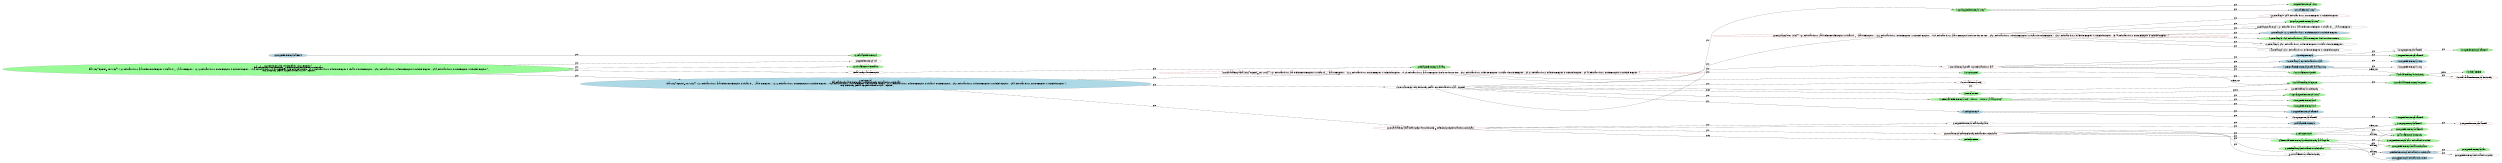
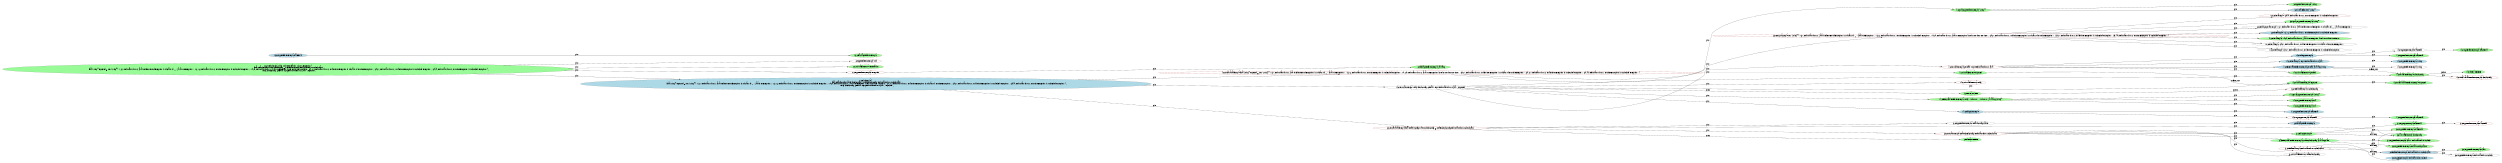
  digraph {
    rankdir=LR
    node [color=brown fillcolor=palegreen shape=ellipse style=filled]
    n1 [fillcolor=white label="2:CtTypeReferenceImpl@void"]
    n2 [label="2:CtVirtualElement@testDefaults"]
-   n3 [fillcolor=white label="2:DefaultConfiguration@Exception"]
+   n3 [fillcolor=white label="2:CtTypeReferenceImpl@Exception"]
    n4 [label="2:CtPackageReferenceImpl@java.lang"]
    n5 [color=gray40 fillcolor=white label="3:CtTypeReferenceImpl@DefaultConfiguration"]
    n6 [fillcolor=lightblue label="3:CtPackageReferenceImpl@"]
    n7 [color=gray40 label="3:CtExecutableReferenceImpl@createCheckConfig(java.lang.Class)"]
    n8 [label="3:CtTypeReferenceImpl@DefaultConfiguration"]
    n9 [label="3:CtTypeReferenceImpl@Class<RedundantThrowsCheck>"]
    n10 [color=gray40 fillcolor=white label="3:CtVirtualElement@createCheckConfig"]
    n11 [color=gray40 label="3:CtTypeAccessImpl@PlaceHold"]
    n12 [fillcolor=white label="3:CtTypeReferenceImpl@PlaceHold"]
    n13 [color=gray40 label="3:CtThisAccessImpl@"]
    n14 [label="3:CtTypeReferenceImpl@PlaceHold"]
    n15 [color=gray40 label="3:CtVirtualElement@checkConfig"]
    n16 [fillcolor=lightblue label="3:CtFieldReferenceImpl@RedundantThrowsCheck.class"]
    n17 [color=gray40 fillcolor=white label="3:CtTypeReferenceImpl@RedundantThrowsCheck"]
    n18 [label="3:CtTypeReferenceImpl@Class"]
-   n19 [label="3:CtFieldReadImpl@RedundantThrowsCheck.class"]
+   n19 [fillcolor=white label="3:CtFieldReadImpl@RedundantThrowsCheck.class"]
    n20 [color=gray40 fillcolor=lightblue label="3:CtTypeAccessImpl@RedundantThrowsCheck"]
    n21 [fillcolor=white label="3:CtInvocationImpl@createCheckConfig(RedundantThrowsCheck.class)"]
    n22 [label="14:CtVariableReadImpl@checkConfig"]
    n23 [fillcolor=white label="14:CtLocalVariableReferenceImpl@checkConfig"]
    n24 [color=gray40 label="14:Delete@DELETE"]
    n25 [fillcolor=white label="3:CtLocalVariableImpl@final DefaultConfiguration checkConfig = createCheckConfig(RedundantThrowsCheck.class)"]
    n26 [color=gray40 label="3:Delete@DELETE"]
    n27 [fillcolor=lightblue label="4:CtVirtualElement@String[]"]
    n28 [label="4:CtArrayTypeReferenceImpl@String[]"]
    n29 [label="4:CtTypeReferenceImpl@String"]
    n30 [fillcolor=white label="5:CtNewArrayImpl@new String[]\{ \"7:37: Redundant throws: 'java.io.FileNotFoundException' is subclass of\" + \" 'java.io.IOException'.\", \"13:16: Redundant throws: 'RuntimeException' is unchecked exception.\", \"19:29: Redundant throws: 'java.io.IOException' listed more then one time.\", \"39:27: Redundant throws: 'NullPointerException' is subclass of 'RuntimeException'.\", \"39:27: Redundant throws: 'NullPointerException' is unchecked exception.\", \"39:49: Redundant throws: 'RuntimeException' is unchecked exception.\" \}"]
    n31 [color=gray40 label="5:CtArrayTypeReferenceImpl@String[]"]
    n32 [color=gray40 fillcolor=white label="6:CtBinaryOperatorImpl@\"7:37: Redundant throws: 'java.io.FileNotFoundException' is subclass of\" + \" 'java.io.IOException'.\""]
    n33 [fillcolor=lightblue label="8:CtLiteralImpl@\"13:16: Redundant throws: 'RuntimeException' is unchecked exception.\""]
    n34 [label="9:CtLiteralImpl@\"19:29: Redundant throws: 'java.io.IOException' listed more then one time.\""]
    n35 [color=gray40 fillcolor=white label="10:CtLiteralImpl@\"39:27: Redundant throws: 'NullPointerException' is subclass of 'RuntimeException'.\""]
    n36 [color=gray40 fillcolor=white label="11:CtLiteralImpl@\"39:27: Redundant throws: 'NullPointerException' is unchecked exception.\""]
    n37 [fillcolor=white label="12:CtLiteralImpl@\"39:49: Redundant throws: 'RuntimeException' is unchecked exception.\""]
-   n38 [color=gray40 label="4:String@expected"]
+   n38 [color=gray40 label="4:CtVirtualElement@expected"]
    n39 [color=gray40 label="14:CtVariableReadImpl@expected"]
    n40 [color=gray40 label="14:CtLocalVariableReferenceImpl@expected"]
    n41 [fillcolor=white label="4:CtLocalVariableImpl@final String[] expected = new String[]\{ \"7:37: Redundant throws: 'java.io.FileNotFoundException' is subclass of\" + \" 'java.io.IOException'.\", \"13:16: Redundant throws: 'RuntimeException' is unchecked exception.\", \"19:29: Redundant throws: 'java.io.IOException' listed more then one time.\", \"39:27: Redundant throws: 'NullPointerException' is subclass of 'RuntimeException'.\", \"39:27: Redundant throws: 'NullPointerException' is unchecked exception.\", \"39:49: Redundant throws: 'RuntimeException' is unchecked exception.\" \}"]
    n42 [label="14:CtExecutableReferenceImpl@verify(<unknown>,<unknown>,java.lang.String[])"]
    n43 [label="14:CtTypeReferenceImpl@null"]
    n44 [label="14:CtTypeReferenceImpl@null"]
    n45 [label="14:CtArrayTypeReferenceImpl@String[]"]
    n46 [fillcolor=white label="14:CtVirtualElement@verify"]
    n47 [fillcolor=white label="14:CtTypeAccessImpl@PlaceHold"]
    n48 [color=gray40 label="14:CtTypeReferenceImpl@PlaceHold"]
    n49 [color=gray40 fillcolor=lightblue label="14:CtThisAccessImpl@"]
    n50 [color=gray40 fillcolor=lightblue label="14:CtTypeReferenceImpl@PlaceHold"]
    n51 [fillcolor=lightblue label="14:CtExecutableReferenceImpl@getPath(java.lang.String)"]
    n52 [fillcolor=white label="14:CtTypeReferenceImpl@String"]
    n53 [label="14:CtVirtualElement@getPath"]
    n54 [color=gray40 fillcolor=white label="14:CtTypeAccessImpl@PlaceHold"]
    n55 [label="14:CtTypeReferenceImpl@PlaceHold"]
    n56 [color=gray40 fillcolor=lightblue label="14:CtThisAccessImpl@"]
    n57 [label="14:CtTypeReferenceImpl@PlaceHold"]
    n58 [color=gray40 fillcolor=lightblue label="14:CtLiteralImpl@\"InputRedundantThrows.java\""]
    n59 [color=gray40 fillcolor=lightblue label="14:CtTypeReferenceImpl@String"]
    n60 [fillcolor=white label="14:CtInvocationImpl@getPath(\"InputRedundantThrows.java\")"]
    n61 [color=gray40 fillcolor=white label="14:CtInvocationImpl@verify(checkConfig, getPath(\"InputRedundantThrows.java\"), expected)"]
    n62 [label="13:Insert@INSERT"]
    n63 [fillcolor=white label="13:CtFieldReadImpl@mCheckConfig"]
    n64 [color=gray40 fillcolor=lightblue label="2:CtBlockImpl@\{\n    final DefaultConfiguration checkConfig = createCheckConfig(RedundantThrowsCheck.class);\n    final String[] expected = new String[]\{ \"7:37: Redundant throws: 'java.io.FileNotFoundException' is subclass of\" + \" 'java.io.IOException'.\", \"13:16: Redundant throws: 'RuntimeException' is unchecked exception.\", \"19:29: Redundant throws: 'java.io.IOException' listed more then one time.\", \"39:27: Redundant throws: 'NullPointerException' is subclass of 'RuntimeException'.\", \"39:27: Redundant throws: 'NullPointerException' is unchecked exception.\", \"39:49: Redundant throws: 'RuntimeException' is unchecked exception.\" \};\n    verify(checkConfig, getPath(\"InputRedundantThrows.java\"), expected);\n\}"]
    n65 [color=gray40 label="2:CtMethodImpl@public void testDefaults() throws Exception \{\n    final DefaultConfiguration checkConfig = createCheckConfig(RedundantThrowsCheck.class);\n    final String[] expected = new String[]\{ \"7:37: Redundant throws: 'java.io.FileNotFoundException' is subclass of\" + \" 'java.io.IOException'.\", \"13:16: Redundant throws: 'RuntimeException' is unchecked exception.\", \"19:29: Redundant throws: 'java.io.IOException' listed more then one time.\", \"39:27: Redundant throws: 'NullPointerException' is subclass of 'RuntimeException'.\", \"39:27: Redundant throws: 'NullPointerException' is unchecked exception.\", \"39:49: Redundant throws: 'RuntimeException' is unchecked exception.\" \};\n    verify(checkConfig, getPath(\"InputRedundantThrows.java\"), expected);\n\}"]
    n66 [label="13:CtPackageReferenceImpl@"]
    n67 [fillcolor=lightblue label="13:CtTypeReferenceImpl@PlaceHold"]
    n3 -> n4 [label=AST]
    n5 -> n6 [label=AST]
    n7 -> n8 [label=AST]
    n7 -> n9 [label=AST]
    n11 -> n12 [label=AST]
-   n13 -> n11 [label="Define-Use"]
+   n13 -> n11 [label=AST]
    n13 -> n14 [label=AST]
    n13 -> n15 [label="Data Dep"]
    n16 -> n17 [label=AST]
    n16 -> n18 [label=AST]
    n19 -> n15 [label="Data Dep"]
    n19 -> n16 [label="Data Dep"]
    n19 -> n20 [label=AST]
    n21 -> n7 [label=AST]
    n21 -> n10 [label=AST]
    n21 -> n13 [label=AST]
    n21 -> n19 [label=AST]
    n22 -> n23 [label=AST]
    n22 -> n24 [label=Action]
    n25 -> n5 [label=AST]
    n25 -> n15 [label=AST]
    n25 -> n21 [label=AST]
    n25 -> n26 [label=Action]
    n28 -> n27 [label=AST]
    n28 -> n29 [label=AST]
    n30 -> n31 [label=AST]
    n30 -> n32 [label=AST]
    n30 -> n33 [label=AST]
    n30 -> n34 [label=AST]
    n30 -> n35 [label=AST]
    n30 -> n36 [label=AST]
    n30 -> n37 [label=AST]
    n38 -> n39 [label="Define-Use"]
    n39 -> n40 [label=AST]
    n41 -> n28 [label=AST]
    n41 -> n30 [label=AST]
    n41 -> n38 [label=AST]
    n42 -> n43 [label=AST]
    n42 -> n44 [label=AST]
    n42 -> n45 [label=AST]
    n47 -> n48 [label=AST]
    n49 -> n47 [label=AST]
    n49 -> n50 [label=AST]
    n51 -> n22 [label="Define-Use"]
    n51 -> n52 [label=AST]
    n54 -> n55 [label=AST]
    n56 -> n54 [label=AST]
    n56 -> n57 [label=AST]
    n58 -> n59 [label=AST]
    n60 -> n51 [label=AST]
    n60 -> n53 [label=AST]
    n60 -> n56 [label=AST]
    n60 -> n58 [label=AST]
    n61 -> n22 [label=AST]
    n61 -> n39 [label=AST]
    n61 -> n42 [label=AST]
    n61 -> n46 [label=AST]
    n61 -> n49 [label=AST]
    n61 -> n60 [label=AST]
    n61 -> n62 [label=Action]
    n62 -> n63 [label=Action]
    n64 -> n25 [label=AST]
    n64 -> n41 [label=AST]
    n64 -> n61 [label=AST]
    n65 -> n1 [label=AST]
    n65 -> n2 [label=AST]
    n65 -> n3 [label=AST]
    n65 -> n64 [label=AST]
    n67 -> n66 [label=AST]
  }
